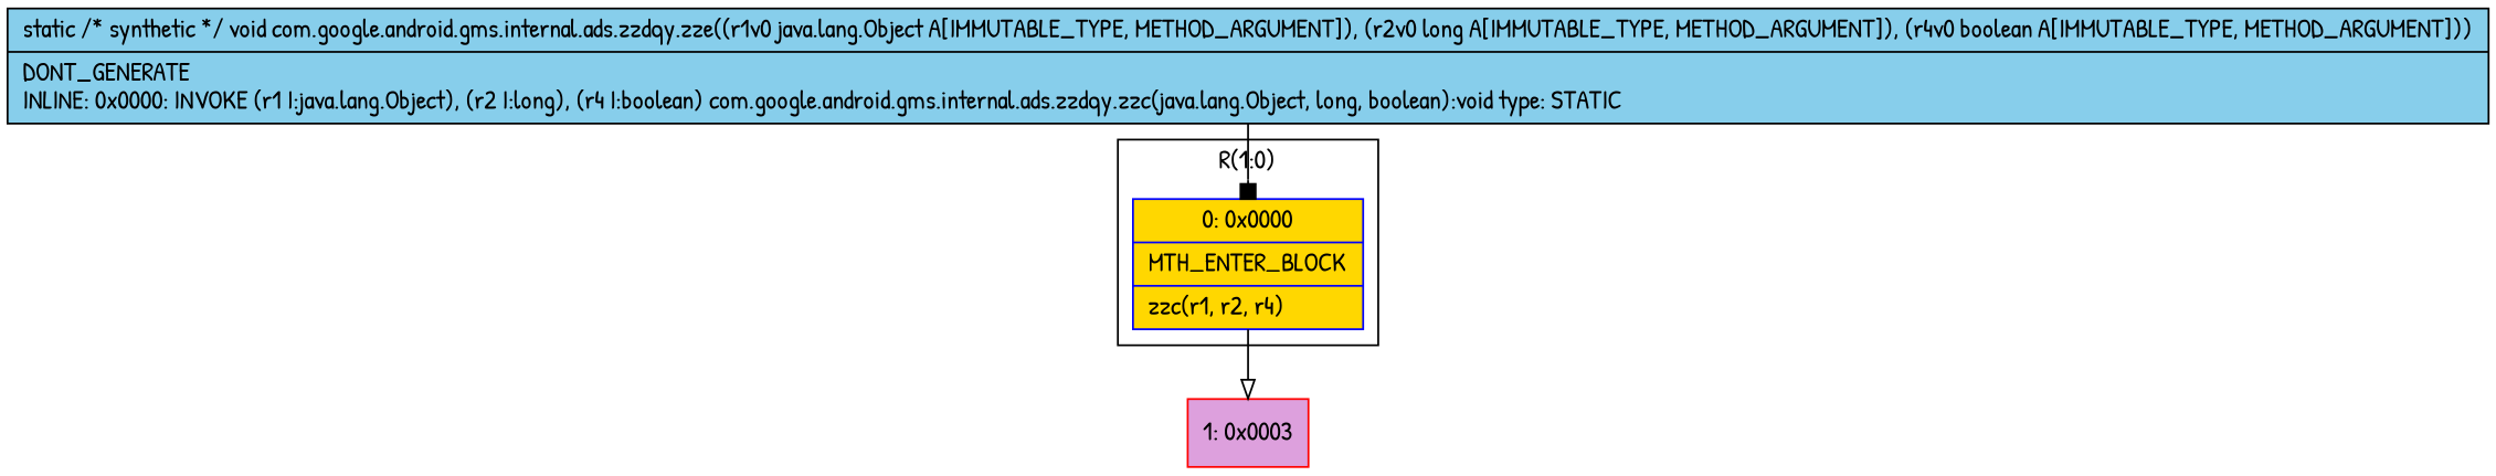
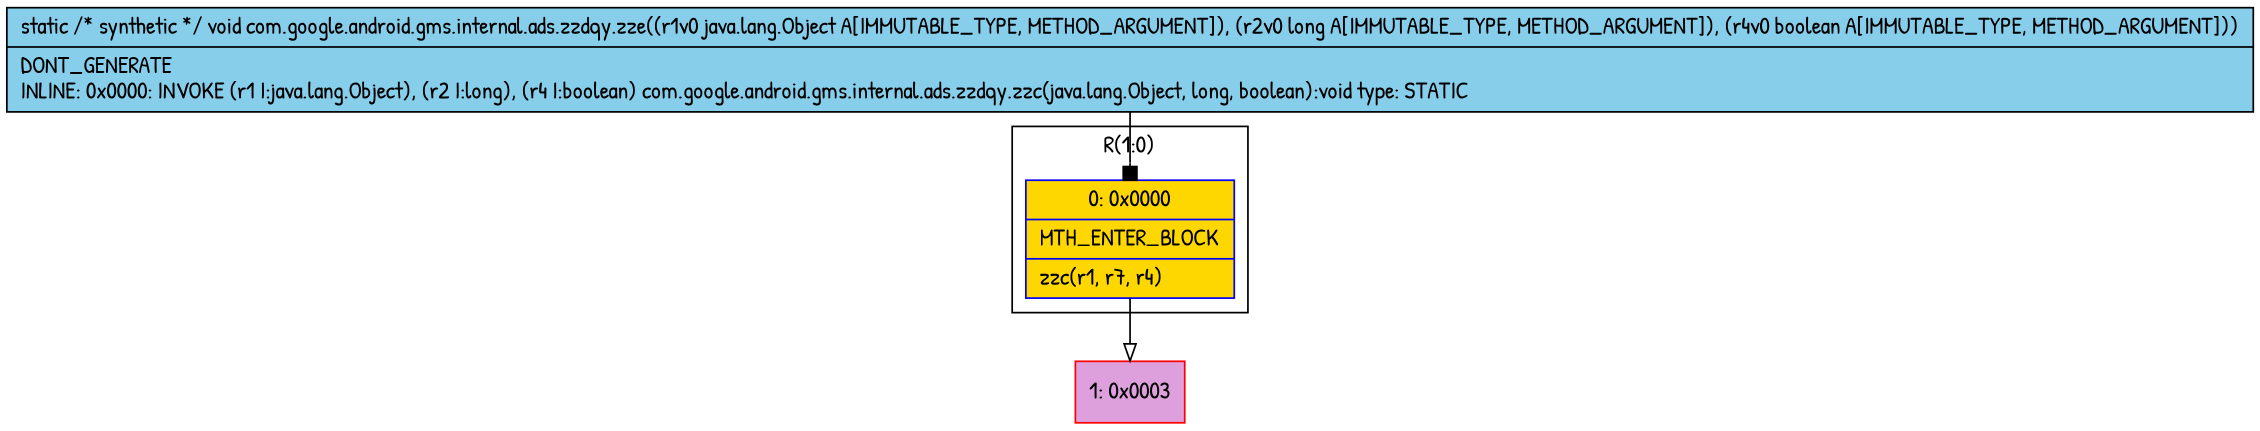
  digraph {
    fontname="Patrick Hand"
    node [shape=record style=filled fontname="Patrick Hand"]
    edge [fontname="Patrick Hand"]
-   n1 [color=blue label="{0\:\ 0x0000|MTH_ENTER_BLOCK\l|zzc(r1, r2, r4)\l}" fillcolor=gold]
+   n1 [color=blue label="{0\:\ 0x0000|MTH_ENTER_BLOCK\l|zzc(r1, r7, r4)\l}" fillcolor=gold]
    n2 [color=red label="{1\:\ 0x0003}" fillcolor=plum]
    n3 [label="{static \/* synthetic *\/ void com.google.android.gms.internal.ads.zzdqy.zze((r1v0 java.lang.Object A[IMMUTABLE_TYPE, METHOD_ARGUMENT]), (r2v0 long A[IMMUTABLE_TYPE, METHOD_ARGUMENT]), (r4v0 boolean A[IMMUTABLE_TYPE, METHOD_ARGUMENT]))  | DONT_GENERATE\lINLINE: 0x0000: INVOKE  (r1 I:java.lang.Object), (r2 I:long), (r4 I:boolean) com.google.android.gms.internal.ads.zzdqy.zzc(java.lang.Object, long, boolean):void type: STATIC\l}" fillcolor=skyblue]
    subgraph cluster_1 {
      label="R(1:0)"
      n1
    }
    n1 -> n2 [arrowhead=onormal]
    n3 -> n1 [arrowhead=box]
  }
